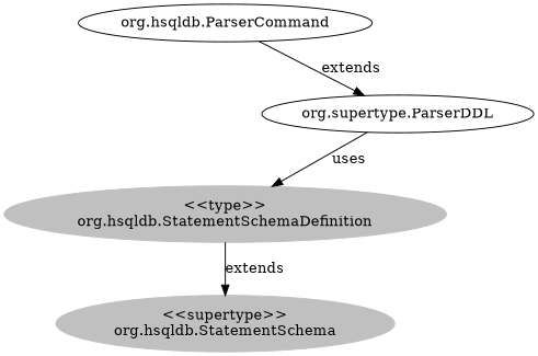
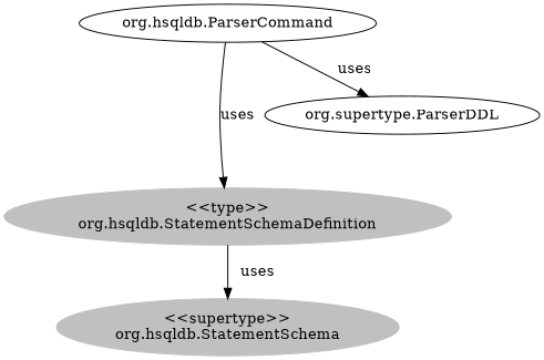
  digraph {
    n1 [color=grey label="<<type>>\norg.hsqldb.StatementSchemaDefinition" style=filled]
    n2 [color=grey label="<<supertype>>\norg.hsqldb.StatementSchema" style=filled]
    n3 [label="org.hsqldb.ParserCommand"]
    n4 [label="org.supertype.ParserDDL"]
-   n1 -> n2 [label=extends]
-   n3 -> n4 [label=extends]
-   n4 -> n1 [label=uses]
+   n1 -> n2 [label=uses]
+   n3 -> n4 [label=uses]
+   n3 -> n1 [label=uses]
  }
